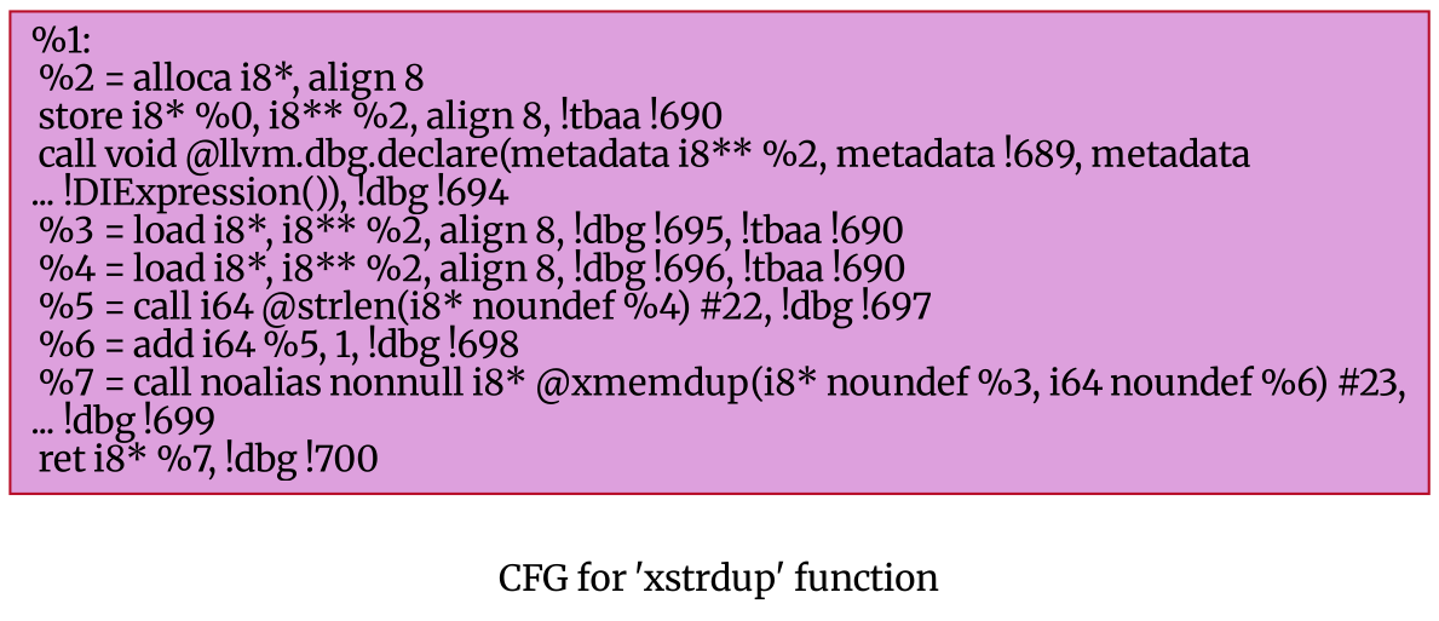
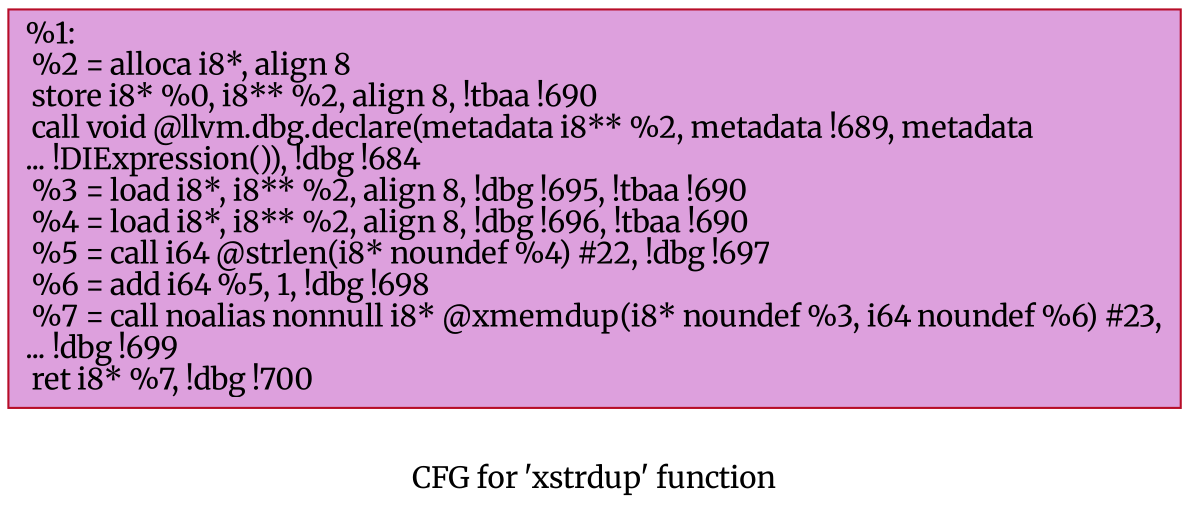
  digraph {
    label="CFG for 'xstrdup' function"
    rankdir=LR
    fontname=Merriweather
-   n1 [color="#b70d28ff" fillcolor=plum label="{%1:\l  %2 = alloca i8*, align 8\l  store i8* %0, i8** %2, align 8, !tbaa !690\l  call void @llvm.dbg.declare(metadata i8** %2, metadata !689, metadata\l... !DIExpression()), !dbg !694\l  %3 = load i8*, i8** %2, align 8, !dbg !695, !tbaa !690\l  %4 = load i8*, i8** %2, align 8, !dbg !696, !tbaa !690\l  %5 = call i64 @strlen(i8* noundef %4) #22, !dbg !697\l  %6 = add i64 %5, 1, !dbg !698\l  %7 = call noalias nonnull i8* @xmemdup(i8* noundef %3, i64 noundef %6) #23,\l... !dbg !699\l  ret i8* %7, !dbg !700\l}" shape=record style=filled fontname=Merriweather]
+   n1 [color="#b70d28ff" fillcolor=plum label="{%1:\l  %2 = alloca i8*, align 8\l  store i8* %0, i8** %2, align 8, !tbaa !690\l  call void @llvm.dbg.declare(metadata i8** %2, metadata !689, metadata\l... !DIExpression()), !dbg !684\l  %3 = load i8*, i8** %2, align 8, !dbg !695, !tbaa !690\l  %4 = load i8*, i8** %2, align 8, !dbg !696, !tbaa !690\l  %5 = call i64 @strlen(i8* noundef %4) #22, !dbg !697\l  %6 = add i64 %5, 1, !dbg !698\l  %7 = call noalias nonnull i8* @xmemdup(i8* noundef %3, i64 noundef %6) #23,\l... !dbg !699\l  ret i8* %7, !dbg !700\l}" shape=record style=filled fontname=Merriweather]
  }
